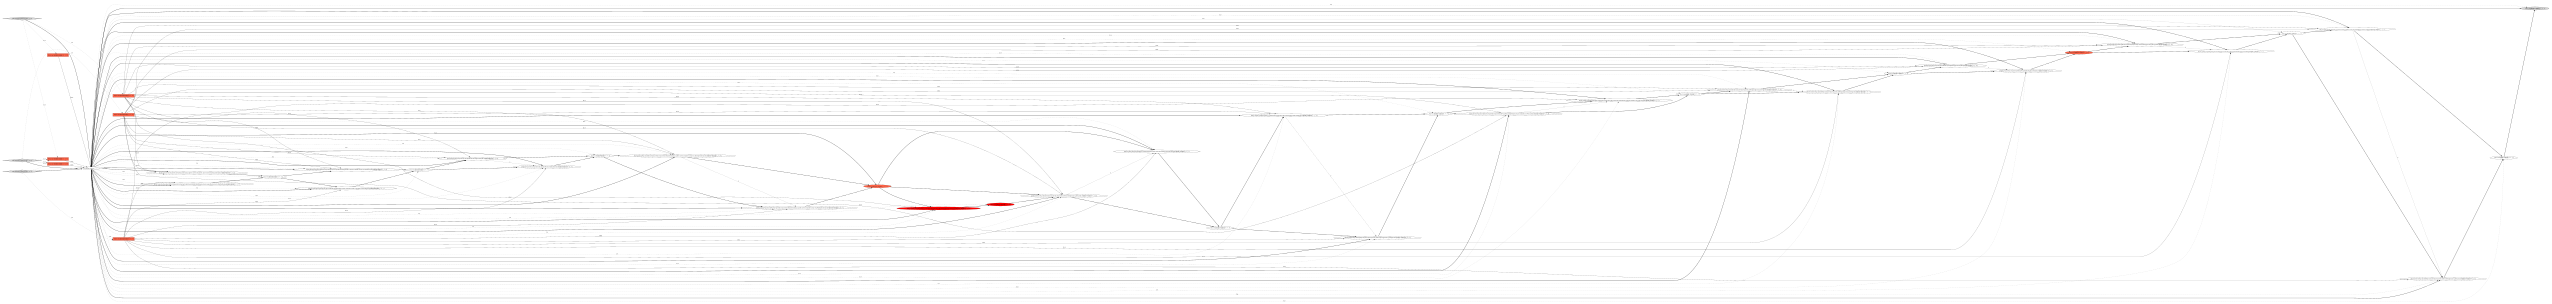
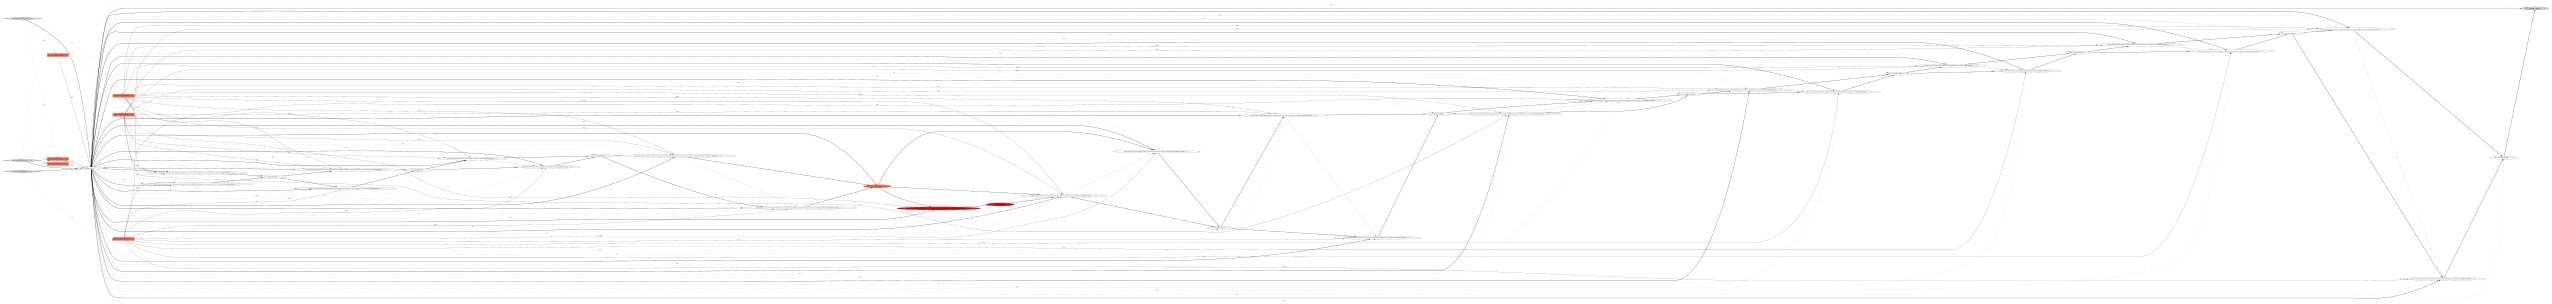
  digraph {
    fontname=Ubuntu
    rankdir=LR
    node [fillcolor=white fontname=Ubuntu shape=ellipse style=filled]
    edge [fontname=Ubuntu style=bold]
    n1 [fillcolor=lightgray label="setPropertyOnComponent['1', '0', '0']" shape=diamond]
    n2 [fillcolor=tomato label="String name@@@2@@@['1', '0', '0']" shape=box]
    n3 [fillcolor=tomato label="String name@@@2@@@['1', '1', '1']" shape=box]
    n4 [label="name@@@3@@@['1', '1', '1']" shape=diamond]
    n5 [fillcolor=tomato label="Object value@@@2@@@['1', '0', '0']" shape=box]
    n6 [label="getOrCreateConfiguration((ECS2Component)component).setProxyHost((java.lang.String)value)@@@14@@@['1', '1', '0']"]
    n7 [label="return true@@@13@@@['1', '1', '1']"]
    n8 [label="getOrCreateConfiguration((MQ2Component)component).setProxyHost((java.lang.String)value)@@@12@@@['0', '0', '1']"]
    n9 [label="return true@@@15@@@['1', '1', '1']"]
    n10 [label="getOrCreateConfiguration((MQ2Component)component).setProxyProtocol((software.amazon.awssdk.core.Protocol)value)@@@16@@@['0', '0', '1']"]
    n11 [label="getOrCreateConfiguration((ECS2Component)component).setProxyProtocol((software.amazon.awssdk.core.Protocol)value)@@@18@@@['1', '1', '0']"]
    n12 [label="getOrCreateConfiguration((ECS2Component)component).setProxyPort((java.lang.Integer)value)@@@16@@@['1', '1', '0']"]
    n13 [label="getOrCreateConfiguration((MQ2Component)component).setProxyPort((java.lang.Integer)value)@@@14@@@['0', '0', '1']"]
    n14 [label="return true@@@7@@@['1', '1', '1']"]
    n15 [label="((MQ2Component)component).setLazyStartProducer((boolean)value)@@@8@@@['0', '0', '1']"]
    n16 [label="((ECS2Component)component).setLazyStartProducer((boolean)value)@@@8@@@['1', '1', '0']"]
    n17 [label="((ECS2Component)component).setConfiguration((org.apache.camel.component.aws2.ecs.ECS2Configuration)value)@@@4@@@['1', '1', '0']"]
    n18 [fillcolor=red label="getOrCreateConfiguration((ECS2Component)component).setPojoRequest((boolean)value)@@@12@@@['0', '1', '0']"]
    n19 [label="getOrCreateConfiguration((ECS2Component)component).setEcsClient((software.amazon.awssdk.services.ecs.EcsClient)value)@@@6@@@['1', '1', '0']"]
    n20 [label="getOrCreateConfiguration((ECS2Component)component).setSecretKey((java.lang.String)value)@@@26@@@['1', '1', '0']"]
    n21 [label="getOrCreateConfiguration((ECS2Component)component).setAccessKey((java.lang.String)value)@@@24@@@['1', '1', '0']"]
    n22 [label="getOrCreateConfiguration((ECS2Component)component).setRegion((java.lang.String)value)@@@20@@@['1', '1', '0']"]
    n23 [label="getOrCreateConfiguration((ECS2Component)component).setOperation((org.apache.camel.component.aws2.ecs.ECS2Operations)value)@@@10@@@['1', '1', '0']"]
    n24 [label="((ECS2Component)component).setBasicPropertyBinding((boolean)value)@@@22@@@['1', '1', '0']"]
    n25 [label="return true@@@17@@@['1', '1', '1']"]
-   n26 [fillcolor=tomato label="return true@@@21@@@['1', '1', '1']"]
+   n26 [label="return true@@@21@@@['1', '1', '1']"]
    n27 [label="getOrCreateConfiguration((MQ2Component)component).setAccessKey((java.lang.String)value)@@@22@@@['0', '0', '1']"]
    n28 [label="return true@@@9@@@['1', '1', '1']"]
    n29 [label="getOrCreateConfiguration((MQ2Component)component).setOperation((org.apache.camel.component.aws2.mq.MQ2Operations)value)@@@10@@@['0', '0', '1']"]
    n30 [fillcolor=tomato label="return true@@@11@@@['1', '1', '1']"]
    n31 [label="getOrCreateConfiguration((MQ2Component)component).setSecretKey((java.lang.String)value)@@@24@@@['0', '0', '1']"]
    n32 [label="((MQ2Component)component).setBasicPropertyBinding((boolean)value)@@@20@@@['0', '0', '1']"]
    n33 [label="getOrCreateConfiguration((MQ2Component)component).setAmazonMqClient((software.amazon.awssdk.services.mq.MqClient)value)@@@4@@@['0', '0', '1']"]
    n34 [label="getOrCreateConfiguration((MQ2Component)component).setRegion((java.lang.String)value)@@@18@@@['0', '0', '1']"]
    n35 [label="((MQ2Component)component).setConfiguration((org.apache.camel.component.aws2.mq.MQ2Configuration)value)@@@6@@@['0', '0', '1']"]
    n36 [label="return true@@@19@@@['1', '1', '1']"]
    n37 [label="return true@@@5@@@['1', '1', '1']"]
    n38 [label="return true@@@25@@@['1', '1', '1']"]
    n39 [fillcolor=red label="return true@@@13@@@['0', '1', '0']"]
    n40 [label="return true@@@23@@@['1', '1', '1']"]
    n41 [fillcolor=lightgray label="return false@@@26@@@['1', '1', '1']"]
    n42 [fillcolor=tomato label="Object value@@@2@@@['0', '1', '0']" shape=box]
    n43 [fillcolor=tomato label="Object value@@@2@@@['0', '0', '1']" shape=box]
    n44 [fillcolor=lightgray label="setPropertyOnComponent['0', '1', '0']" shape=diamond]
    n45 [fillcolor=tomato label="String name@@@2@@@['0', '1', '0']" shape=box]
    n46 [fillcolor=lightgray label="setPropertyOnComponent['0', '0', '1']" shape=diamond]
    n1 -> n2 [label=true style=dotted]
    n1 -> n3 [label=true style=dotted]
    n1 -> n4
    n1 -> n5 [label=true style=dotted]
    n2 -> n4 [label=name style=solid]
    n3 -> n4 [label=name style=solid]
    n4 -> n6
    n4 -> n6 [label=true style=dotted]
-   n4 -> n43 [label=true style=dotted]
+   n4 -> n7 [label=true style=dotted]
    n4 -> n8
    n4 -> n8 [label=true style=dotted]
    n4 -> n9 [label=true style=dotted]
    n4 -> n10 [label=true style=dotted]
    n4 -> n10
    n4 -> n11
    n4 -> n11 [label=true style=dotted]
    n4 -> n12
    n4 -> n12 [label=true style=dotted]
    n4 -> n13
    n4 -> n13 [label=true style=dotted]
    n4 -> n14 [label=true style=dotted]
    n4 -> n15
    n4 -> n15 [label=true style=dotted]
    n4 -> n16 [label=true style=dotted]
    n4 -> n16
    n4 -> n17 [label=true style=dotted]
    n4 -> n17
    n4 -> n18
    n4 -> n18 [label=true style=dotted]
    n4 -> n19 [label=true style=dotted]
    n4 -> n19
    n4 -> n20
    n4 -> n20 [label=true style=dotted]
    n4 -> n21
    n4 -> n21 [label=true style=dotted]
    n4 -> n22
    n4 -> n22 [label=true style=dotted]
    n4 -> n23
    n4 -> n23 [label=true style=dotted]
    n4 -> n24 [label=true style=dotted]
    n4 -> n24
    n4 -> n25 [label=true style=dotted]
    n4 -> n26 [label=true style=dotted]
    n4 -> n27 [label=true style=dotted]
    n4 -> n27
    n4 -> n28 [label=true style=dotted]
    n4 -> n29
    n4 -> n29 [label=true style=dotted]
    n4 -> n30 [label=true]
    n4 -> n31 [label=true style=dotted]
    n4 -> n31
    n4 -> n32 [label=true style=dotted]
    n4 -> n32
    n4 -> n33 [label=true style=dotted]
    n4 -> n33
    n4 -> n34
    n4 -> n34 [label=true style=dotted]
    n4 -> n35 [label=true style=dotted]
    n4 -> n35
    n4 -> n36 [label=true style=dotted]
    n4 -> n37 [label=true style=dotted]
    n4 -> n38 [label=true style=dotted]
    n4 -> n39 [label=true style=dotted]
    n4 -> n40 [label=true style=dashed]
    n4 -> n41 [label=true style=dotted]
    n4 -> n41
    n5 -> n6 [label=value style=solid]
    n5 -> n11 [label=value style=solid]
    n5 -> n12 [label=value style=solid]
    n5 -> n16 [label=value style=solid]
    n5 -> n17 [label=value style=solid]
    n5 -> n19 [label=value style=solid]
    n5 -> n20 [label=value style=solid]
    n5 -> n21 [label=value style=solid]
    n5 -> n22 [label=value style=solid]
    n5 -> n23 [label=value style=solid]
    n5 -> n24 [label=value style=solid]
    n6 -> n7
    n6 -> n8 [label=0 style=dashed]
    n7 -> n12
    n7 -> n13
    n8 -> n7
    n9 -> n10
    n9 -> n11
    n10 -> n25
    n11 -> n10 [label=0 style=dashed]
    n11 -> n25
    n12 -> n9
    n12 -> n13 [label=0 style=dashed]
    n13 -> n9
    n14 -> n15
    n14 -> n16
    n15 -> n28
    n16 -> n15 [label=0 style=dashed]
    n16 -> n28
    n17 -> n37
    n18 -> n39
    n19 -> n14
    n20 -> n31 [label=0 style=dashed]
    n20 -> n38
    n21 -> n27 [label=0 style=dashed]
    n21 -> n40
    n22 -> n34 [label=0 style=dashed]
    n22 -> n36
    n23 -> n29 [label=0 style=dashed]
    n23 -> n30
    n24 -> n26
    n24 -> n32 [label=0 style=dashed]
    n25 -> n22
    n25 -> n34
    n26 -> n21
    n26 -> n27
    n27 -> n40
    n28 -> n23
    n28 -> n29
    n29 -> n30
    n30 -> n6
    n30 -> n8
    n30 -> n18
    n31 -> n38
    n32 -> n26
    n33 -> n37
    n34 -> n36
    n35 -> n14
    n36 -> n24
    n36 -> n32
    n37 -> n19
    n37 -> n35
    n38 -> n41
    n39 -> n6
    n40 -> n20
    n40 -> n31
    n42 -> n6 [label=value style=solid]
    n42 -> n11 [label=value style=solid]
    n42 -> n12 [label=value style=solid]
    n42 -> n16 [label=value style=solid]
    n42 -> n17 [label=value style=solid]
    n42 -> n18 [label=value style=solid]
    n42 -> n19 [label=value style=solid]
    n42 -> n20 [label=value style=solid]
    n42 -> n21 [label=value style=solid]
    n42 -> n22 [label=value style=solid]
    n42 -> n23 [label=value style=solid]
    n42 -> n24 [label=value style=solid]
    n43 -> n8 [label=value style=solid]
    n43 -> n10 [label=value style=solid]
    n43 -> n13 [label=value style=solid]
    n43 -> n15 [label=value style=solid]
    n43 -> n27 [label=value style=solid]
    n43 -> n29 [label=value style=solid]
    n43 -> n31 [label=value style=solid]
    n43 -> n32 [label=value style=solid]
    n43 -> n33 [label=value style=solid]
    n43 -> n34 [label=value style=solid]
    n43 -> n35 [label=value style=solid]
    n44 -> n3 [label=true style=dotted]
    n44 -> n4
    n44 -> n42 [label=true style=dotted]
    n44 -> n45 [label=true style=dotted]
    n45 -> n4 [label=name style=solid]
    n46 -> n3 [label=true style=dotted]
    n46 -> n4
    n46 -> n43 [label=true style=dotted]
  }
